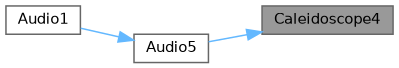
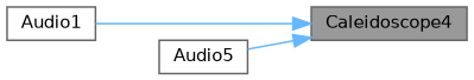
  digraph {
    rankdir=RL
    node [color=grey40 fillcolor=white fontname=Helvetica fontsize=10 shape=box style=filled]
    edge [color=steelblue1 dir=back fontname=Helvetica fontsize=10 labelfontname=Helvetica labelfontsize=10 style=solid]
    n1 [color=gray40 fillcolor=grey60 fontcolor=black height=0.2 label=Caleidoscope4 width=0.4]
    n2 [height=0.2 label=Audio1 width=0.4]
    n3 [height=0.2 label=Audio5 width=0.4]
-   n3 -> n2
+   n1 -> n2
    n1 -> n3
  }
